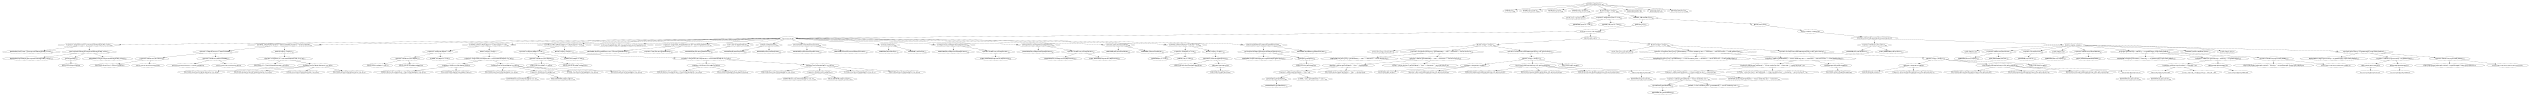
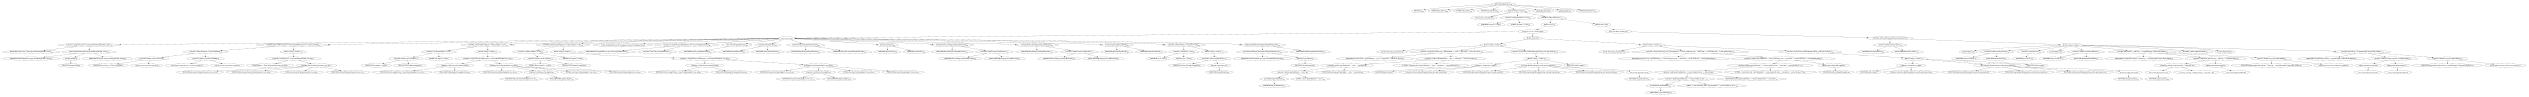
  digraph {
    fontname="Noto Sans"
    node [fontname="Noto Sans"]
    edge [fontname="Noto Sans"]
    n1 [label=<(METHOD,addDefinition)<SUB>463</SUB>>]
    n2 [label=<(PARAM,this)<SUB>463</SUB>>]
    n3 [label=<(PARAM,ClassLoader al)<SUB>463</SUB>>]
    n4 [label=<(PARAM,String name)<SUB>463</SUB>>]
    n5 [label=<(PARAM,String classname)<SUB>463</SUB>>]
    n6 [label=<(BLOCK,&lt;empty&gt;,&lt;empty&gt;)<SUB>464</SUB>>]
    n7 [label=<(MODIFIER,PROTECTED)>]
    n8 [label=<(MODIFIER,VIRTUAL)>]
    n9 [label=<(METHOD_RETURN,void)<SUB>463</SUB>>]
    n10 [label=<(LOCAL,Class cl: java.lang.Class)>]
    n11 [label=<(&lt;operator&gt;.assignment,Class cl = null)<SUB>465</SUB>>]
    n12 [label=<(CONTROL_STRUCTURE,try,try)<SUB>466</SUB>>]
    n13 [label=<(IDENTIFIER,cl,Class cl = null)<SUB>465</SUB>>]
    n14 [label=<(LITERAL,null,Class cl = null)<SUB>465</SUB>>]
    n15 [label=<(BLOCK,try,try)<SUB>466</SUB>>]
    n16 [label=<(BLOCK,catch,catch)>]
    n17 [label=<(CONTROL_STRUCTURE,try,try)<SUB>467</SUB>>]
    n18 [label=<(BLOCK,&lt;empty&gt;,&lt;empty&gt;)<SUB>503</SUB>>]
    n19 [label=<(BLOCK,try,try)<SUB>467</SUB>>]
    n20 [label=<(BLOCK,catch,catch)>]
    n21 [label=<(&lt;operator&gt;.assignment,name = genComponentName(getURI(), name))<SUB>468</SUB>>]
    n22 [label=<(CONTROL_STRUCTURE,if (onError != OnError.IGNORE),if (onError != OnError.IGNORE))<SUB>470</SUB>>]
    n23 [label=<(CONTROL_STRUCTURE,if (adapter != null),if (adapter != null))<SUB>474</SUB>>]
    n24 [label=<(CONTROL_STRUCTURE,if (adaptTo != null),if (adaptTo != null))<SUB>478</SUB>>]
    n25 [label=<(LOCAL,AntTypeDefinition def: org.apache.tools.ant.AntTypeDefinition)>]
    n26 [label=<(&lt;operator&gt;.assignment,AntTypeDefinition def = new AntTypeDefinition())<SUB>482</SUB>>]
    n27 [label=<(&lt;init&gt;,new AntTypeDefinition())<SUB>482</SUB>>]
    n28 [label=<(setName,setName(name))<SUB>483</SUB>>]
    n29 [label=<(setClassName,setClassName(classname))<SUB>484</SUB>>]
    n30 [label=<(setClass,setClass(cl))<SUB>485</SUB>>]
    n31 [label=<(setAdapterClass,setAdapterClass(adapterClass))<SUB>486</SUB>>]
    n32 [label=<(setAdaptToClass,setAdaptToClass(adaptToClass))<SUB>487</SUB>>]
    n33 [label=<(setClassLoader,setClassLoader(al))<SUB>488</SUB>>]
    n34 [label=<(CONTROL_STRUCTURE,if (cl != null),if (cl != null))<SUB>489</SUB>>]
    n35 [label=<(addDataTypeDefinition,addDataTypeDefinition(def))<SUB>492</SUB>>]
    n36 [label=<(BLOCK,&lt;empty&gt;,&lt;empty&gt;)<SUB>494</SUB>>]
    n37 [label=<(BLOCK,&lt;empty&gt;,&lt;empty&gt;)<SUB>498</SUB>>]
    n38 [label=<(IDENTIFIER,name,name = genComponentName(getURI(), name))<SUB>468</SUB>>]
    n39 [label=<(genComponentName,genComponentName(getURI(), name))<SUB>468</SUB>>]
    n40 [label=<(&lt;operator&gt;.notEquals,onError != OnError.IGNORE)<SUB>470</SUB>>]
    n41 [label=<(BLOCK,&lt;empty&gt;,&lt;empty&gt;)<SUB>470</SUB>>]
    n42 [label=<(&lt;operator&gt;.notEquals,adapter != null)<SUB>474</SUB>>]
    n43 [label=<(BLOCK,&lt;empty&gt;,&lt;empty&gt;)<SUB>474</SUB>>]
    n44 [label=<(&lt;operator&gt;.notEquals,adaptTo != null)<SUB>478</SUB>>]
    n45 [label=<(BLOCK,&lt;empty&gt;,&lt;empty&gt;)<SUB>478</SUB>>]
    n46 [label=<(IDENTIFIER,def,AntTypeDefinition def = new AntTypeDefinition())<SUB>482</SUB>>]
    n47 [label=<(&lt;operator&gt;.alloc,new AntTypeDefinition())<SUB>482</SUB>>]
    n48 [label=<(IDENTIFIER,def,new AntTypeDefinition())<SUB>482</SUB>>]
    n49 [label=<(IDENTIFIER,def,setName(name))<SUB>483</SUB>>]
    n50 [label=<(IDENTIFIER,name,setName(name))<SUB>483</SUB>>]
    n51 [label=<(IDENTIFIER,def,setClassName(classname))<SUB>484</SUB>>]
    n52 [label=<(IDENTIFIER,classname,setClassName(classname))<SUB>484</SUB>>]
    n53 [label=<(IDENTIFIER,def,setClass(cl))<SUB>485</SUB>>]
    n54 [label=<(IDENTIFIER,cl,setClass(cl))<SUB>485</SUB>>]
    n55 [label=<(IDENTIFIER,def,setAdapterClass(adapterClass))<SUB>486</SUB>>]
    n56 [label=<(&lt;operator&gt;.fieldAccess,this.adapterClass)<SUB>486</SUB>>]
    n57 [label=<(IDENTIFIER,def,setAdaptToClass(adaptToClass))<SUB>487</SUB>>]
    n58 [label=<(&lt;operator&gt;.fieldAccess,this.adaptToClass)<SUB>487</SUB>>]
    n59 [label=<(IDENTIFIER,def,setClassLoader(al))<SUB>488</SUB>>]
    n60 [label=<(IDENTIFIER,al,setClassLoader(al))<SUB>488</SUB>>]
    n61 [label=<(&lt;operator&gt;.notEquals,cl != null)<SUB>489</SUB>>]
    n62 [label=<(BLOCK,&lt;empty&gt;,&lt;empty&gt;)<SUB>489</SUB>>]
    n63 [label=<(getComponentHelper,getComponentHelper(getProject()))<SUB>492</SUB>>]
    n64 [label=<(IDENTIFIER,def,addDataTypeDefinition(def))<SUB>493</SUB>>]
    n65 [label=<(IDENTIFIER,ProjectHelper,genComponentName(getURI(), name))<SUB>468</SUB>>]
    n66 [label=<(getURI,getURI())<SUB>438</SUB>>]
    n67 [label=<(IDENTIFIER,name,genComponentName(getURI(), name))<SUB>468</SUB>>]
    n68 [label=<(IDENTIFIER,this,getURI())<SUB>468</SUB>>]
    n69 [label=<(&lt;operator&gt;.fieldAccess,this.onError)<SUB>470</SUB>>]
    n70 [label=<(&lt;operator&gt;.fieldAccess,OnError.IGNORE)<SUB>470</SUB>>]
    n71 [label=<(&lt;operator&gt;.assignment,cl = Class.forName(classname, true, al))<SUB>471</SUB>>]
    n72 [label=<(IDENTIFIER,this,onError != OnError.IGNORE)<SUB>470</SUB>>]
    n73 [label=<(FIELD_IDENTIFIER,onError,onError)<SUB>470</SUB>>]
    n74 [label=<(IDENTIFIER,OnError,onError != OnError.IGNORE)<SUB>470</SUB>>]
    n75 [label=<(FIELD_IDENTIFIER,IGNORE,IGNORE)<SUB>470</SUB>>]
    n76 [label=<(IDENTIFIER,cl,cl = Class.forName(classname, true, al))<SUB>471</SUB>>]
    n77 [label=<(forName,Class.forName(classname, true, al))<SUB>471</SUB>>]
    n78 [label=<(IDENTIFIER,Class,Class.forName(classname, true, al))<SUB>471</SUB>>]
    n79 [label=<(IDENTIFIER,classname,Class.forName(classname, true, al))<SUB>471</SUB>>]
    n80 [label=<(LITERAL,true,Class.forName(classname, true, al))<SUB>471</SUB>>]
    n81 [label=<(IDENTIFIER,al,Class.forName(classname, true, al))<SUB>471</SUB>>]
    n82 [label=<(&lt;operator&gt;.fieldAccess,this.adapter)<SUB>474</SUB>>]
    n83 [label=<(LITERAL,null,adapter != null)<SUB>474</SUB>>]
    n84 [label=<(&lt;operator&gt;.assignment,this.adapterClass = Class.forName(adapter, true, al))<SUB>475</SUB>>]
    n85 [label=<(IDENTIFIER,this,adapter != null)<SUB>474</SUB>>]
    n86 [label=<(FIELD_IDENTIFIER,adapter,adapter)<SUB>474</SUB>>]
    n87 [label=<(&lt;operator&gt;.fieldAccess,this.adapterClass)<SUB>475</SUB>>]
    n88 [label=<(forName,Class.forName(adapter, true, al))<SUB>475</SUB>>]
    n89 [label=<(IDENTIFIER,this,this.adapterClass = Class.forName(adapter, true, al))<SUB>475</SUB>>]
    n90 [label=<(FIELD_IDENTIFIER,adapterClass,adapterClass)<SUB>475</SUB>>]
    n91 [label=<(IDENTIFIER,Class,Class.forName(adapter, true, al))<SUB>475</SUB>>]
    n92 [label=<(&lt;operator&gt;.fieldAccess,this.adapter)<SUB>475</SUB>>]
    n93 [label=<(LITERAL,true,Class.forName(adapter, true, al))<SUB>475</SUB>>]
    n94 [label=<(IDENTIFIER,al,Class.forName(adapter, true, al))<SUB>475</SUB>>]
    n95 [label=<(IDENTIFIER,this,Class.forName(adapter, true, al))<SUB>475</SUB>>]
    n96 [label=<(FIELD_IDENTIFIER,adapter,adapter)<SUB>475</SUB>>]
    n97 [label=<(&lt;operator&gt;.fieldAccess,this.adaptTo)<SUB>478</SUB>>]
    n98 [label=<(LITERAL,null,adaptTo != null)<SUB>478</SUB>>]
    n99 [label=<(&lt;operator&gt;.assignment,this.adaptToClass = Class.forName(adaptTo, true, al))<SUB>479</SUB>>]
    n100 [label=<(IDENTIFIER,this,adaptTo != null)<SUB>478</SUB>>]
    n101 [label=<(FIELD_IDENTIFIER,adaptTo,adaptTo)<SUB>478</SUB>>]
    n102 [label=<(&lt;operator&gt;.fieldAccess,this.adaptToClass)<SUB>479</SUB>>]
    n103 [label=<(forName,Class.forName(adaptTo, true, al))<SUB>479</SUB>>]
    n104 [label=<(IDENTIFIER,this,this.adaptToClass = Class.forName(adaptTo, true, al))<SUB>479</SUB>>]
    n105 [label=<(FIELD_IDENTIFIER,adaptToClass,adaptToClass)<SUB>479</SUB>>]
    n106 [label=<(IDENTIFIER,Class,Class.forName(adaptTo, true, al))<SUB>479</SUB>>]
    n107 [label=<(&lt;operator&gt;.fieldAccess,this.adaptTo)<SUB>479</SUB>>]
    n108 [label=<(LITERAL,true,Class.forName(adaptTo, true, al))<SUB>479</SUB>>]
    n109 [label=<(IDENTIFIER,al,Class.forName(adaptTo, true, al))<SUB>479</SUB>>]
    n110 [label=<(IDENTIFIER,this,Class.forName(adaptTo, true, al))<SUB>479</SUB>>]
    n111 [label=<(FIELD_IDENTIFIER,adaptTo,adaptTo)<SUB>479</SUB>>]
+   n112 [label=<(IDENTIFIER,this,setAdapterClass(adapterClass))<SUB>486</SUB>>]
    n113 [label=<(FIELD_IDENTIFIER,adapterClass,adapterClass)<SUB>486</SUB>>]
    n114 [label=<(IDENTIFIER,this,setAdaptToClass(adaptToClass))<SUB>487</SUB>>]
    n115 [label=<(FIELD_IDENTIFIER,adaptToClass,adaptToClass)<SUB>487</SUB>>]
    n116 [label=<(IDENTIFIER,cl,cl != null)<SUB>419</SUB>>]
    n117 [label=<(LITERAL,null,cl != null)<SUB>489</SUB>>]
    n118 [label=<(checkClass,checkClass(getProject()))<SUB>490</SUB>>]
    n119 [label=<(IDENTIFIER,def,checkClass(getProject()))<SUB>490</SUB>>]
    n120 [label=<(getProject,getProject())<SUB>490</SUB>>]
    n121 [label=<(IDENTIFIER,this,getProject())<SUB>490</SUB>>]
    n122 [label=<(IDENTIFIER,ComponentHelper,getComponentHelper(getProject()))<SUB>492</SUB>>]
    n123 [label=<(getProject,getProject())<SUB>492</SUB>>]
    n124 [label=<(IDENTIFIER,this,getProject())<SUB>492</SUB>>]
    n125 [label=<(LOCAL,String msg: java.lang.String)>]
    n126 [label=<(&lt;operator&gt;.assignment,String msg = getTaskName() + &quot; class &quot; + classname + &quot; cannot be found&quot;)<SUB>495</SUB>>]
    n127 [label=<(&lt;operator&gt;.throw,throw new BuildException(msg, cnfe, getLocation());)<SUB>497</SUB>>]
    n128 [label=<(LOCAL,String msg: java.lang.String)>]
    n129 [label=<(&lt;operator&gt;.assignment,String msg = getTaskName() + &quot; A class needed by class &quot; + classname + &quot; cannot be found: &quot; + ncdfe.getMessage())<SUB>499</SUB>>]
    n130 [label=<(&lt;operator&gt;.throw,throw new BuildException(msg, ncdfe, getLocation());)<SUB>501</SUB>>]
    n131 [label=<(IDENTIFIER,msg,String msg = getTaskName() + &quot; class &quot; + classname + &quot; cannot be found&quot;)<SUB>495</SUB>>]
    n132 [label=<(&lt;operator&gt;.addition,getTaskName() + &quot; class &quot; + classname + &quot; cannot be found&quot;)<SUB>495</SUB>>]
    n133 [label=<(BLOCK,&lt;empty&gt;,&lt;empty&gt;)<SUB>497</SUB>>]
    n134 [label=<(&lt;operator&gt;.addition,getTaskName() + &quot; class &quot; + classname)<SUB>495</SUB>>]
    n135 [label=<(LITERAL,&quot; cannot be found&quot;,getTaskName() + &quot; class &quot; + classname + &quot; cannot be found&quot;)<SUB>496</SUB>>]
    n136 [label=<(&lt;operator&gt;.addition,getTaskName() + &quot; class &quot;)<SUB>495</SUB>>]
    n137 [label=<(IDENTIFIER,classname,getTaskName() + &quot; class &quot; + classname)<SUB>495</SUB>>]
    n138 [label=<(getTaskName,getTaskName())<SUB>495</SUB>>]
    n139 [label=<(LITERAL,&quot; class &quot;,getTaskName() + &quot; class &quot;)<SUB>495</SUB>>]
    n140 [label=<(IDENTIFIER,this,getTaskName())<SUB>495</SUB>>]
    n141 [label=<(&lt;operator&gt;.assignment,&lt;empty&gt;)>]
    n142 [label=<(&lt;init&gt;,new BuildException(msg, cnfe, getLocation()))<SUB>497</SUB>>]
    n143 [label=<(IDENTIFIER,$obj8,&lt;empty&gt;)>]
    n144 [label=<(IDENTIFIER,$obj8,&lt;empty&gt;)>]
    n145 [label=<(&lt;operator&gt;.alloc,new BuildException(msg, cnfe, getLocation()))<SUB>497</SUB>>]
    n146 [label=<(IDENTIFIER,$obj8,new BuildException(msg, cnfe, getLocation()))>]
    n147 [label=<(IDENTIFIER,msg,new BuildException(msg, cnfe, getLocation()))<SUB>497</SUB>>]
    n148 [label=<(IDENTIFIER,cnfe,new BuildException(msg, cnfe, getLocation()))<SUB>497</SUB>>]
    n149 [label=<(getLocation,getLocation())<SUB>497</SUB>>]
    n150 [label=<(IDENTIFIER,this,getLocation())<SUB>497</SUB>>]
    n151 [label=<(IDENTIFIER,msg,String msg = getTaskName() + &quot; A class needed by class &quot; + classname + &quot; cannot be found: &quot; + ncdfe.getMessage())<SUB>499</SUB>>]
    n152 [label=<(&lt;operator&gt;.addition,getTaskName() + &quot; A class needed by class &quot; + classname + &quot; cannot be found: &quot; + ncdfe.getMessage())<SUB>499</SUB>>]
    n153 [label=<(BLOCK,&lt;empty&gt;,&lt;empty&gt;)<SUB>501</SUB>>]
    n154 [label=<(&lt;operator&gt;.addition,getTaskName() + &quot; A class needed by class &quot; + classname + &quot; cannot be found: &quot;)<SUB>499</SUB>>]
    n155 [label=<(getMessage,ncdfe.getMessage())<SUB>500</SUB>>]
    n156 [label=<(&lt;operator&gt;.addition,getTaskName() + &quot; A class needed by class &quot; + classname)<SUB>499</SUB>>]
    n157 [label=<(LITERAL,&quot; cannot be found: &quot;,getTaskName() + &quot; A class needed by class &quot; + classname + &quot; cannot be found: &quot;)<SUB>500</SUB>>]
    n158 [label=<(IDENTIFIER,ncdfe,ncdfe.getMessage())<SUB>500</SUB>>]
    n159 [label=<(&lt;operator&gt;.addition,getTaskName() + &quot; A class needed by class &quot;)<SUB>499</SUB>>]
    n160 [label=<(IDENTIFIER,classname,getTaskName() + &quot; A class needed by class &quot; + classname)<SUB>500</SUB>>]
    n161 [label=<(getTaskName,getTaskName())<SUB>499</SUB>>]
    n162 [label=<(LITERAL,&quot; A class needed by class &quot;,getTaskName() + &quot; A class needed by class &quot;)<SUB>499</SUB>>]
    n163 [label=<(IDENTIFIER,this,getTaskName())<SUB>499</SUB>>]
    n164 [label=<(&lt;operator&gt;.assignment,&lt;empty&gt;)>]
    n165 [label=<(&lt;init&gt;,new BuildException(msg, ncdfe, getLocation()))<SUB>501</SUB>>]
    n166 [label=<(IDENTIFIER,$obj9,&lt;empty&gt;)>]
    n167 [label=<(IDENTIFIER,$obj9,&lt;empty&gt;)>]
    n168 [label=<(&lt;operator&gt;.alloc,new BuildException(msg, ncdfe, getLocation()))<SUB>501</SUB>>]
    n169 [label=<(IDENTIFIER,$obj9,new BuildException(msg, ncdfe, getLocation()))>]
    n170 [label=<(IDENTIFIER,msg,new BuildException(msg, ncdfe, getLocation()))<SUB>501</SUB>>]
    n171 [label=<(IDENTIFIER,ncdfe,new BuildException(msg, ncdfe, getLocation()))<SUB>501</SUB>>]
    n172 [label=<(getLocation,getLocation())<SUB>501</SUB>>]
    n173 [label=<(IDENTIFIER,this,getLocation())<SUB>501</SUB>>]
    n174 [label=<(CONTROL_STRUCTURE,switch(onError),switch(onError))>]
    n175 [label=<(&lt;operator&gt;.fieldAccess,this.onError)<SUB>504</SUB>>]
    n176 [label=<(BLOCK,&lt;empty&gt;,&lt;empty&gt;)>]
    n177 [label=<(IDENTIFIER,this,switch(onError))<SUB>504</SUB>>]
    n178 [label=<(FIELD_IDENTIFIER,onError,onError)<SUB>504</SUB>>]
    n179 [label=<(JUMP_TARGET,case)>]
    n180 [label=<(&lt;operator&gt;.fieldAccess,OnError.FAIL)<SUB>505</SUB>>]
    n181 [label=<(&lt;operator&gt;.throw,throw ex;)<SUB>506</SUB>>]
    n182 [label=<(JUMP_TARGET,case)>]
    n183 [label=<(&lt;operator&gt;.fieldAccess,OnError.REPORT)<SUB>507</SUB>>]
    n184 [label=<(log,log(ex.getLocation() + &quot;Warning: &quot; + ex.getMessage(), Project.MSG_WARN))<SUB>508</SUB>>]
    n185 [label=<(CONTROL_STRUCTURE,break;,break;)<SUB>510</SUB>>]
    n186 [label=<(JUMP_TARGET,default)>]
    n187 [label=<(log,log(ex.getLocation() + ex.getMessage(), Project.MSG_DEBUG))<SUB>512</SUB>>]
    n188 [label=<(IDENTIFIER,OnError,&lt;empty&gt;)<SUB>505</SUB>>]
    n189 [label=<(FIELD_IDENTIFIER,FAIL,FAIL)<SUB>505</SUB>>]
    n190 [label=<(IDENTIFIER,ex,throw ex;)<SUB>506</SUB>>]
    n191 [label=<(IDENTIFIER,OnError,&lt;empty&gt;)<SUB>507</SUB>>]
    n192 [label=<(FIELD_IDENTIFIER,REPORT,REPORT)<SUB>507</SUB>>]
    n193 [label=<(IDENTIFIER,this,log(ex.getLocation() + &quot;Warning: &quot; + ex.getMessage(), Project.MSG_WARN))<SUB>508</SUB>>]
    n194 [label=<(&lt;operator&gt;.addition,ex.getLocation() + &quot;Warning: &quot; + ex.getMessage())<SUB>508</SUB>>]
    n195 [label=<(&lt;operator&gt;.fieldAccess,Project.MSG_WARN)<SUB>509</SUB>>]
    n196 [label=<(IDENTIFIER,this,log(ex.getLocation() + ex.getMessage(), Project.MSG_DEBUG))<SUB>512</SUB>>]
    n197 [label=<(&lt;operator&gt;.addition,ex.getLocation() + ex.getMessage())<SUB>512</SUB>>]
    n198 [label=<(&lt;operator&gt;.fieldAccess,Project.MSG_DEBUG)<SUB>513</SUB>>]
    n199 [label=<(&lt;operator&gt;.addition,ex.getLocation() + &quot;Warning: &quot;)<SUB>508</SUB>>]
    n200 [label=<(getMessage,getMessage())<SUB>508</SUB>>]
    n201 [label=<(IDENTIFIER,Project,log(ex.getLocation() + &quot;Warning: &quot; + ex.getMessage(), Project.MSG_WARN))<SUB>509</SUB>>]
    n202 [label=<(FIELD_IDENTIFIER,MSG_WARN,MSG_WARN)<SUB>509</SUB>>]
    n203 [label=<(getLocation,getLocation())<SUB>508</SUB>>]
    n204 [label=<(LITERAL,&quot;Warning: &quot;,ex.getLocation() + &quot;Warning: &quot;)<SUB>508</SUB>>]
    n205 [label=<(IDENTIFIER,ex,getMessage())<SUB>508</SUB>>]
    n206 [label=<(IDENTIFIER,ex,getLocation())<SUB>508</SUB>>]
    n207 [label=<(getLocation,getLocation())<SUB>512</SUB>>]
    n208 [label=<(getMessage,getMessage())<SUB>512</SUB>>]
    n209 [label=<(IDENTIFIER,Project,log(ex.getLocation() + ex.getMessage(), Project.MSG_DEBUG))<SUB>513</SUB>>]
    n210 [label=<(FIELD_IDENTIFIER,MSG_DEBUG,MSG_DEBUG)<SUB>513</SUB>>]
    n211 [label=<(IDENTIFIER,ex,getLocation())<SUB>512</SUB>>]
    n212 [label=<(IDENTIFIER,ex,getMessage())<SUB>512</SUB>>]
    n1 -> n2
    n1 -> n3
    n1 -> n4
    n1 -> n5
    n1 -> n6
    n1 -> n7
    n1 -> n8
    n1 -> n9
    n6 -> n10
    n6 -> n11
    n6 -> n12
    n11 -> n13
    n11 -> n14
    n12 -> n15
    n12 -> n16
    n15 -> n17
    n16 -> n18
    n17 -> n19
    n17 -> n20
    n18 -> n174
    n19 -> n21
    n19 -> n22
    n19 -> n23
    n19 -> n24
    n19 -> n25
    n19 -> n26
    n19 -> n27
    n19 -> n28
    n19 -> n29
    n19 -> n30
    n19 -> n31
    n19 -> n32
    n19 -> n33
    n19 -> n34
    n19 -> n35
    n20 -> n36
    n20 -> n37
    n21 -> n38
    n21 -> n39
    n22 -> n40
    n22 -> n41
    n23 -> n42
    n23 -> n43
    n24 -> n44
    n24 -> n45
    n26 -> n46
    n26 -> n47
    n27 -> n48
    n28 -> n49
    n28 -> n50
    n29 -> n51
    n29 -> n52
    n30 -> n53
    n30 -> n54
    n31 -> n55
    n31 -> n56
    n32 -> n57
    n32 -> n58
    n33 -> n59
    n33 -> n60
    n34 -> n61
    n34 -> n62
    n35 -> n63
    n35 -> n64
    n36 -> n125
    n36 -> n126
    n36 -> n127
    n37 -> n128
    n37 -> n129
    n37 -> n130
    n39 -> n65
    n39 -> n66
    n39 -> n67
    n40 -> n69
    n40 -> n70
    n41 -> n71
    n42 -> n82
    n42 -> n83
    n43 -> n84
    n44 -> n97
    n44 -> n98
    n45 -> n99
+   n56 -> n112
    n56 -> n113
    n58 -> n114
    n58 -> n115
    n61 -> n116
    n61 -> n117
    n62 -> n118
    n63 -> n122
    n63 -> n123
    n66 -> n68
    n69 -> n72
    n69 -> n73
    n70 -> n74
    n70 -> n75
    n71 -> n76
    n71 -> n77
    n77 -> n78
    n77 -> n79
    n77 -> n80
    n77 -> n81
    n82 -> n85
    n82 -> n86
    n84 -> n87
    n84 -> n88
    n87 -> n89
    n87 -> n90
    n88 -> n91
    n88 -> n92
    n88 -> n93
    n88 -> n94
    n92 -> n95
    n92 -> n96
    n97 -> n100
    n97 -> n101
    n99 -> n102
    n99 -> n103
    n102 -> n104
    n102 -> n105
    n103 -> n106
    n103 -> n107
    n103 -> n108
    n103 -> n109
    n107 -> n110
    n107 -> n111
    n118 -> n119
    n118 -> n120
    n120 -> n121
    n123 -> n124
    n126 -> n131
    n126 -> n132
    n127 -> n133
    n129 -> n151
    n129 -> n152
    n130 -> n153
    n132 -> n134
    n132 -> n135
    n133 -> n141
    n133 -> n142
    n133 -> n143
    n134 -> n136
    n134 -> n137
    n136 -> n138
    n136 -> n139
    n138 -> n140
    n141 -> n144
    n141 -> n145
    n142 -> n146
    n142 -> n147
    n142 -> n148
    n142 -> n149
    n149 -> n150
    n152 -> n154
    n152 -> n155
    n153 -> n164
    n153 -> n165
    n153 -> n166
    n154 -> n156
    n154 -> n157
    n155 -> n158
    n156 -> n159
    n156 -> n160
    n159 -> n161
    n159 -> n162
    n161 -> n163
    n164 -> n167
    n164 -> n168
    n165 -> n169
    n165 -> n170
    n165 -> n171
    n165 -> n172
    n172 -> n173
    n174 -> n175
    n174 -> n176
    n175 -> n177
    n175 -> n178
    n176 -> n179
    n176 -> n180
    n176 -> n181
    n176 -> n182
    n176 -> n183
    n176 -> n184
    n176 -> n185
    n176 -> n186
    n176 -> n187
    n180 -> n188
    n180 -> n189
    n181 -> n190
    n183 -> n191
    n183 -> n192
    n184 -> n193
    n184 -> n194
    n184 -> n195
    n187 -> n196
    n187 -> n197
    n187 -> n198
    n194 -> n199
    n194 -> n200
    n195 -> n201
    n195 -> n202
    n197 -> n207
    n197 -> n208
    n198 -> n209
    n198 -> n210
    n199 -> n203
    n199 -> n204
    n200 -> n205
    n203 -> n206
    n207 -> n211
    n208 -> n212
  }
